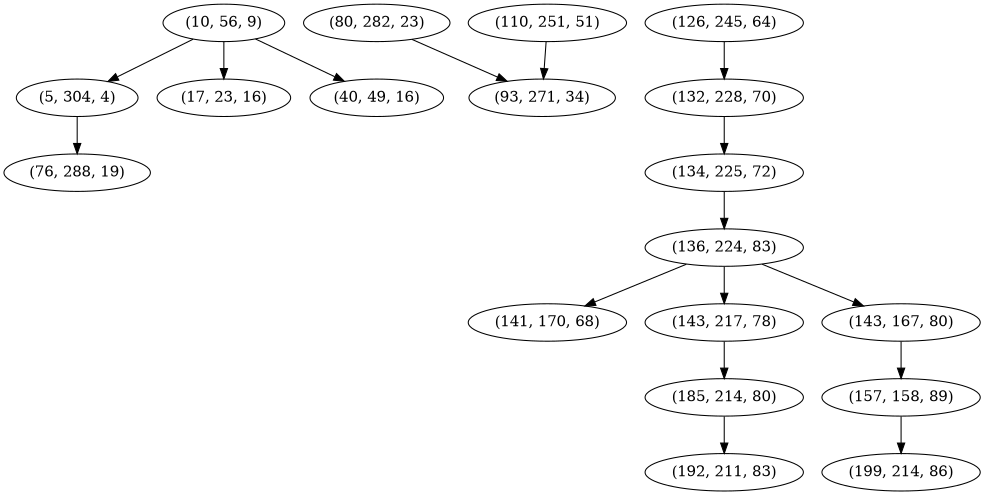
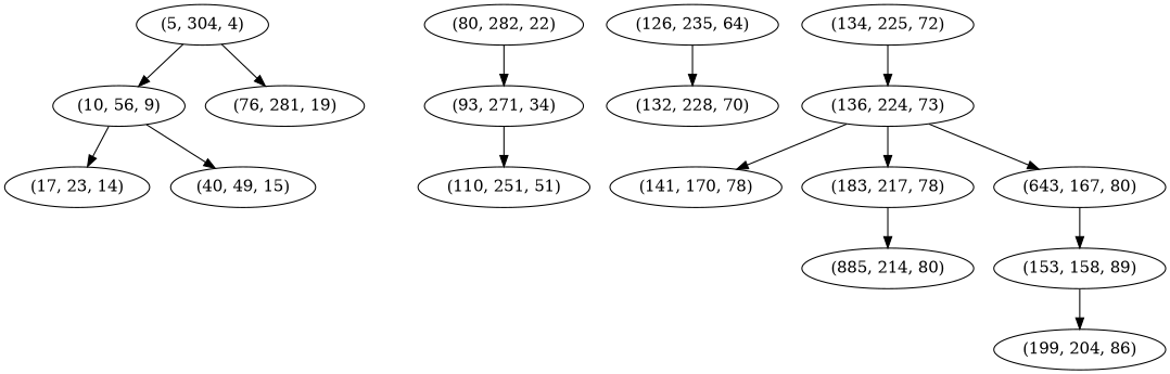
  digraph {
    "(5, 304, 4)"
    "(10, 56, 9)"
-   "(76, 288, 19)"
-   "(17, 23, 16)"
-   "(40, 49, 16)"
-   "(80, 282, 23)"
+   "(76, 288, 19)" [label="(76, 281, 19)"]
+   "(17, 23, 16)" [label="(17, 23, 14)"]
+   "(40, 49, 16)" [label="(40, 49, 15)"]
+   "(80, 282, 23)" [label="(80, 282, 22)"]
    "(93, 271, 34)"
    "(110, 251, 51)"
-   "(126, 235, 64)" [label="(126, 245, 64)"]
+   "(126, 235, 64)"
    "(132, 228, 70)"
    "(134, 225, 72)"
-   "(136, 224, 73)" [label="(136, 224, 83)"]
-   "(141, 170, 78)" [label="(141, 170, 68)"]
-   "(183, 217, 78)" [label="(143, 217, 78)"]
-   "(143, 167, 80)"
-   "(185, 214, 80)"
-   "(153, 158, 89)" [label="(157, 158, 89)"]
-   "(199, 204, 86)" [label="(199, 214, 86)"]
-   "(192, 211, 83)"
-   "(10, 56, 9)" -> "(5, 304, 4)"
+   "(136, 224, 73)"
+   "(141, 170, 78)"
+   "(183, 217, 78)"
+   "(143, 167, 80)" [label="(643, 167, 80)"]
+   "(185, 214, 80)" [label="(885, 214, 80)"]
+   "(153, 158, 89)"
+   "(199, 204, 86)"
+   "(5, 304, 4)" -> "(10, 56, 9)"
    "(5, 304, 4)" -> "(76, 288, 19)"
    "(10, 56, 9)" -> "(17, 23, 16)"
    "(10, 56, 9)" -> "(40, 49, 16)"
    "(80, 282, 23)" -> "(93, 271, 34)"
-   "(110, 251, 51)" -> "(93, 271, 34)"
+   "(93, 271, 34)" -> "(110, 251, 51)"
    "(126, 235, 64)" -> "(132, 228, 70)"
-   "(132, 228, 70)" -> "(134, 225, 72)"
    "(134, 225, 72)" -> "(136, 224, 73)"
    "(136, 224, 73)" -> "(141, 170, 78)"
    "(136, 224, 73)" -> "(183, 217, 78)"
    "(136, 224, 73)" -> "(143, 167, 80)"
    "(183, 217, 78)" -> "(185, 214, 80)"
    "(143, 167, 80)" -> "(153, 158, 89)"
-   "(185, 214, 80)" -> "(192, 211, 83)"
    "(153, 158, 89)" -> "(199, 204, 86)"
  }
